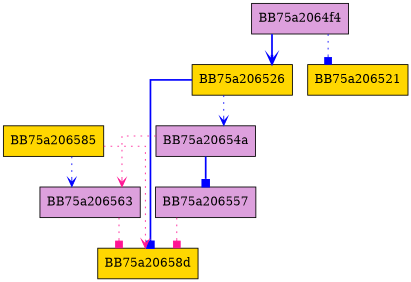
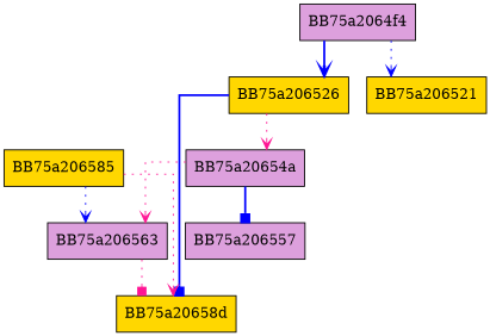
  digraph {
    splines=ortho
    node [fillcolor=gold shape=box style=filled]
    edge [arrowhead=box color=blue style=dotted]
    BB75a206526
    BB75a2064f4 [fillcolor=plum]
    BB75a206521
    BB75a20658d
    BB75a20654a [fillcolor=plum]
    BB75a206563 [fillcolor=plum]
    BB75a206557 [fillcolor=plum]
    BB75a206585
    BB75a206526 -> BB75a20658d [style=bold]
-   BB75a206526 -> BB75a20654a [arrowhead=vee]
+   BB75a206526 -> BB75a20654a [arrowhead=vee color=deeppink]
    BB75a2064f4 -> BB75a206526 [arrowhead=vee style=bold]
-   BB75a2064f4 -> BB75a206521
+   BB75a2064f4 -> BB75a206521 [arrowhead=vee]
    BB75a20654a -> BB75a206563 [arrowhead=vee color=deeppink]
    BB75a20654a -> BB75a206557 [style=bold]
    BB75a206563 -> BB75a20658d [color=deeppink]
-   BB75a206557 -> BB75a20658d [color=deeppink]
    BB75a206585 -> BB75a20658d [arrowhead=vee color=deeppink]
    BB75a206585 -> BB75a206563 [arrowhead=vee]
  }
